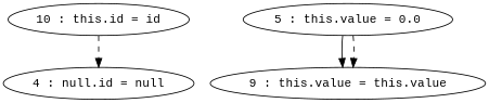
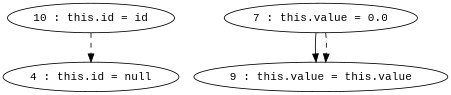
  digraph {
    fontname="Liberation Mono"
    node [fontname="Liberation Mono"]
    edge [fontname="Liberation Mono" style=dashed]
    "10 : this.id = id"
-   "4 : this.id = null" [label="4 : null.id = null"]
-   "5 : this.value = 0.0"
+   "4 : this.id = null"
+   "5 : this.value = 0.0" [label="7 : this.value = 0.0"]
    "9 : this.value = this.value"
    "10 : this.id = id" -> "4 : this.id = null"
    "5 : this.value = 0.0" -> "9 : this.value = this.value" [style=""]
    "5 : this.value = 0.0" -> "9 : this.value = this.value"
  }
